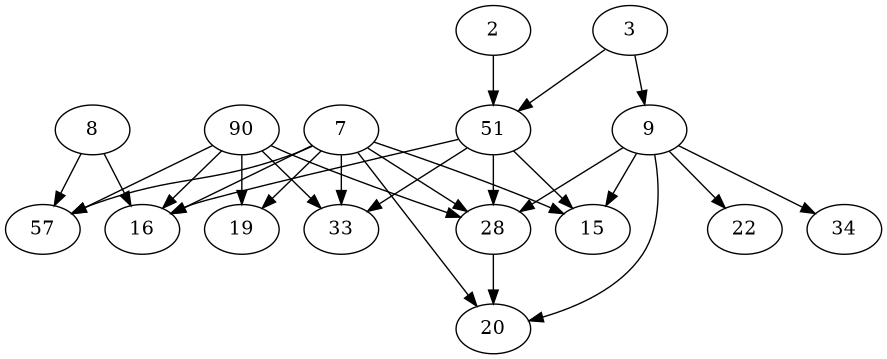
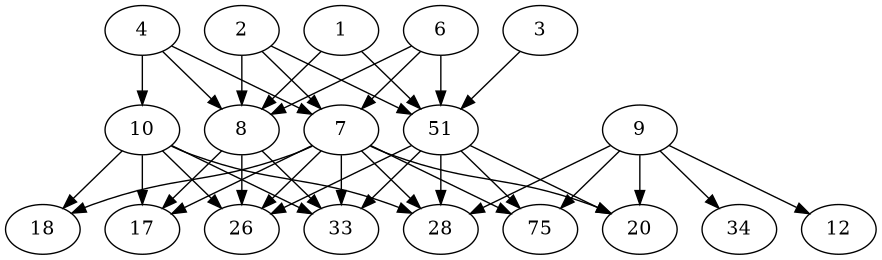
  digraph {
    node [alpha=0.11]
+   1 [alpha=0.06 expect_size=19776512]
    8 [expect_size=30936064]
    n3 [alpha=0.12 expect_size=10099712 label=51]
    n4 [alpha=0.08 expect_size=50748416 label=33]
-   16 [alpha=0.04 expect_size=44439552]
-   17 [alpha=0.17 expect_size=36556800 label=57]
+   16 [alpha=0.04 expect_size=44439552 label=26]
+   17 [alpha=0.17 expect_size=36556800]
    20 [alpha=0.08 expect_size=22329344]
-   15 [expect_size=23488512]
+   15 [expect_size=23488512 label=75]
    n9 [alpha=0.14 expect_size=10816512 label=28]
    2 [expect_size=11676672]
    7 [alpha=0.09 expect_size=15007744]
-   19 [alpha=0.19 expect_size=35955712]
+   19 [alpha=0.19 expect_size=35955712 label=18]
    3 [alpha=0.05 expect_size=12703744]
    9 [alpha=0.14 expect_size=20151296]
-   12 [alpha=0.04 expect_size=25143296 label=22]
+   12 [alpha=0.04 expect_size=25143296]
    n16 [alpha=0.17 expect_size=15538176 label=34]
-   10 [alpha=0.15 expect_size=24773632 label=90]
+   4 [alpha=0.03 expect_size=13575168]
+   10 [alpha=0.15 expect_size=24773632]
+   6 [alpha=0.17 expect_size=12918784]
+   1 -> 8
+   1 -> n3
+   8 -> n4
    8 -> 16
    8 -> 17
    n3 -> n4
    n3 -> 16
-   n9 -> 20
+   n3 -> 20
    n3 -> 15
    n3 -> n9
+   2 -> 8
    2 -> n3
+   2 -> 7
    7 -> n4
    7 -> 16
    7 -> 17
    7 -> 20
    7 -> 15
    7 -> n9
    7 -> 19
    3 -> n3
-   3 -> 9
    9 -> 20
    9 -> 15
    9 -> n9
    9 -> 12
    9 -> n16
+   4 -> 8
+   4 -> 7
+   4 -> 10
    10 -> n4
    10 -> 16
    10 -> 17
    10 -> n9
    10 -> 19
+   6 -> 8
+   6 -> n3
+   6 -> 7
  }
